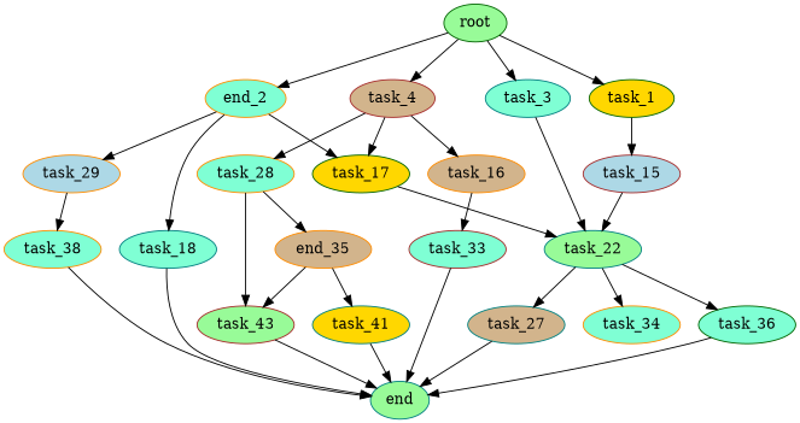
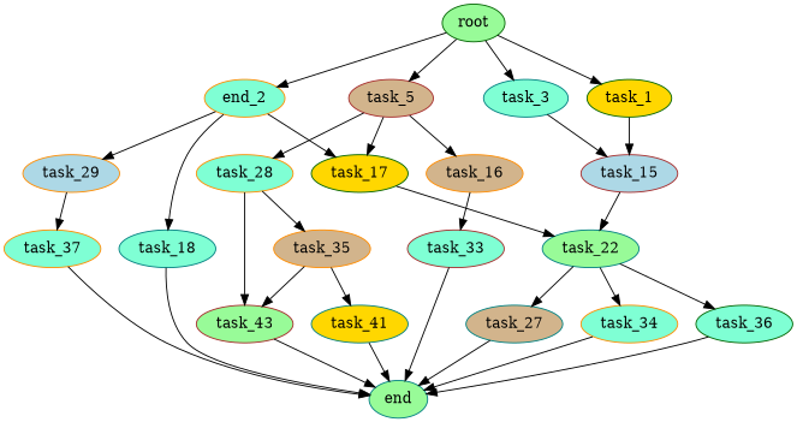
  digraph {
    node [color=darkorange fillcolor=aquamarine style=filled]
    root [color=darkgreen fillcolor=palegreen]
    task_1 [color=darkgreen fillcolor=gold]
    n3 [label=end_2]
    task_3 [color=teal]
-   task_5 [color=brown fillcolor=tan label=task_4]
+   task_5 [color=brown fillcolor=tan]
    task_15 [color=brown fillcolor=lightblue]
    task_17 [color=darkgreen fillcolor=gold]
    task_18 [color=teal]
    task_29 [fillcolor=lightblue]
    task_16 [fillcolor=tan]
    task_28
    task_22 [color=teal fillcolor=palegreen]
    end [color=teal fillcolor=palegreen]
-   task_37 [label=task_38]
+   task_37
    task_33 [color=brown]
-   task_35 [fillcolor=tan label=end_35]
+   task_35 [fillcolor=tan]
    n17 [color=brown fillcolor=palegreen label=task_43]
    task_27 [color=teal fillcolor=tan]
    task_34
    task_36 [color=darkgreen]
    task_41 [color=teal fillcolor=gold]
    root -> task_1
    root -> n3
    root -> task_3
    root -> task_5
    task_1 -> task_15
    n3 -> task_17
    n3 -> task_18
    n3 -> task_29
-   task_3 -> task_22
+   task_3 -> task_15
    task_5 -> task_17
    task_5 -> task_16
    task_5 -> task_28
    task_15 -> task_22
    task_17 -> task_22
    task_18 -> end
    task_29 -> task_37
    task_16 -> task_33
    task_28 -> task_35
    task_28 -> n17
    task_22 -> task_27
    task_22 -> task_34
    task_22 -> task_36
    task_37 -> end
    task_33 -> end
    task_35 -> n17
    task_35 -> task_41
    n17 -> end
    task_27 -> end
+   task_34 -> end
    task_36 -> end
    task_41 -> end
  }
